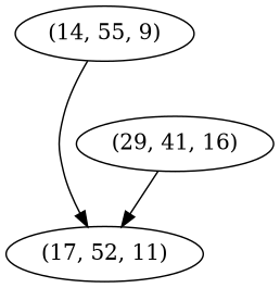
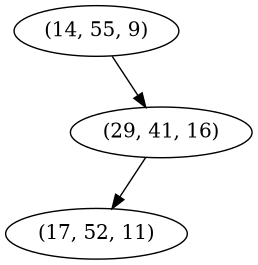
  digraph {
    "(14, 55, 9)"
    "(17, 52, 11)"
    "(29, 41, 16)"
-   "(14, 55, 9)" -> "(17, 52, 11)"
+   "(14, 55, 9)" -> "(29, 41, 16)"
    "(29, 41, 16)" -> "(17, 52, 11)"
  }
